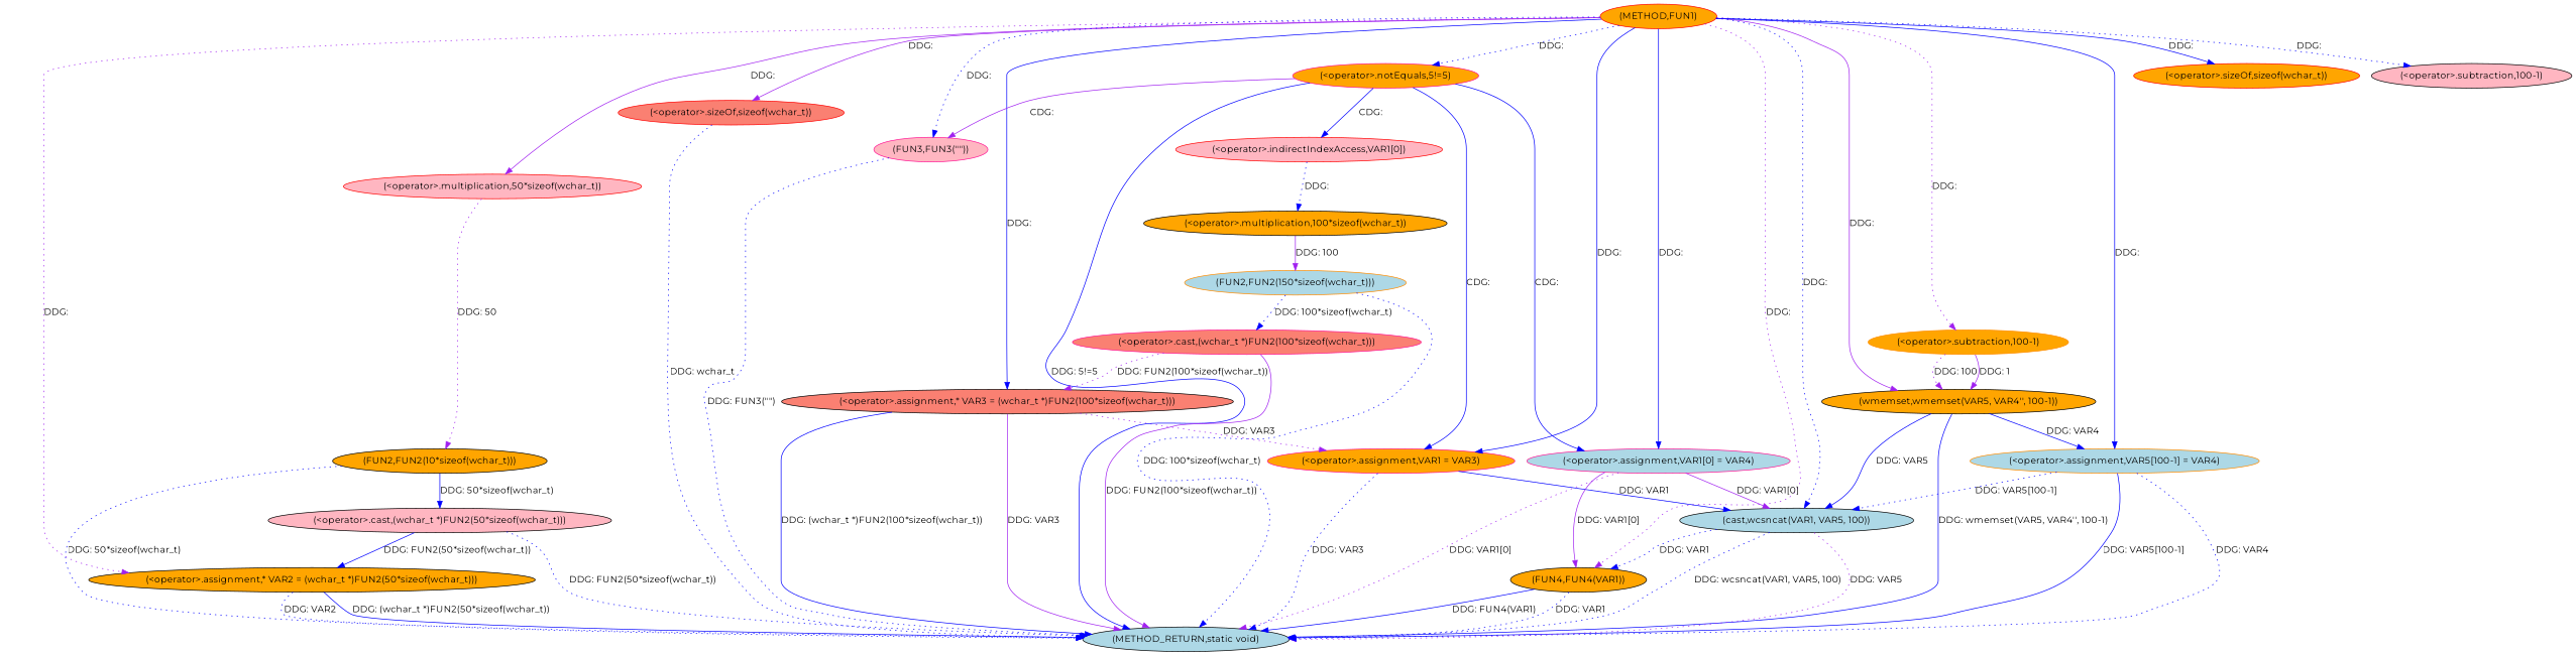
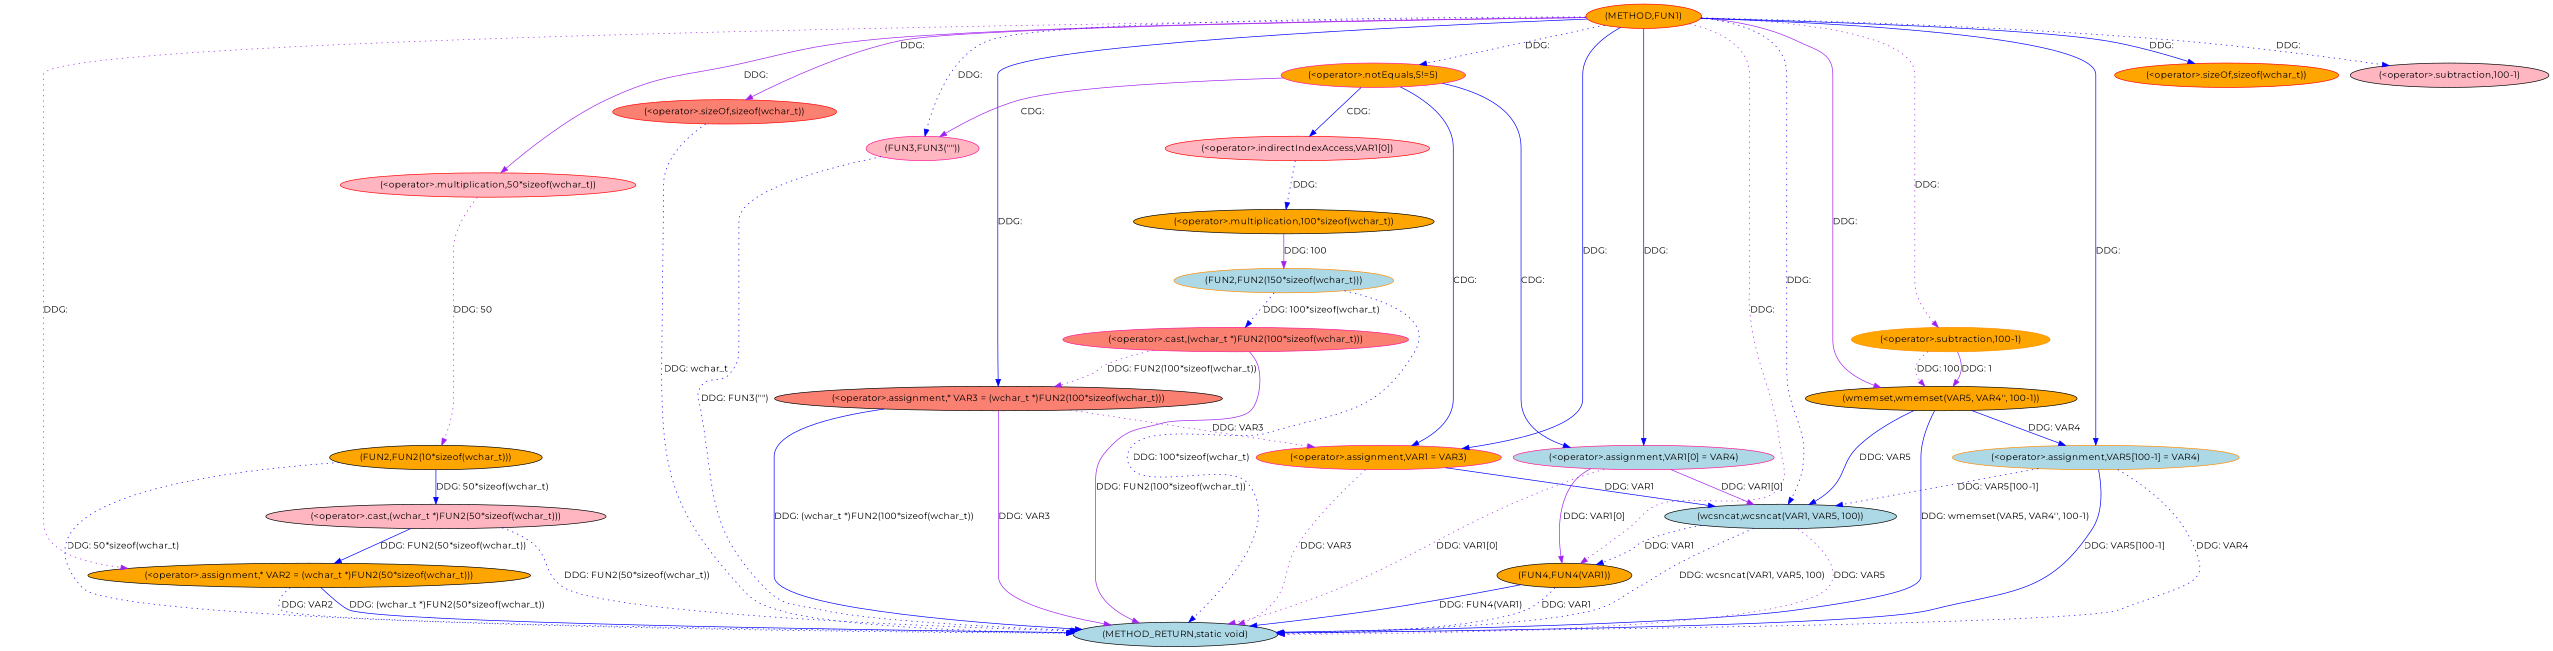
  digraph {
    fontname=Montserrat
    node [color=black fillcolor=orange fontname=Montserrat style=filled]
    edge [color=blue fontname=Montserrat style=solid]
    n1 [color=red label="(METHOD,FUN1)"]
    n2 [label="(<operator>.assignment,* VAR2 = (wchar_t *)FUN2(50*sizeof(wchar_t)))"]
    n3 [color=red fillcolor=lightpink label="(<operator>.multiplication,50*sizeof(wchar_t))"]
    n4 [color=red label="(<operator>.sizeOf,sizeof(wchar_t))"]
    n5 [fillcolor=salmon label="(<operator>.assignment,* VAR3 = (wchar_t *)FUN2(100*sizeof(wchar_t)))"]
    n6 [color=red fillcolor=salmon label="(<operator>.sizeOf,sizeof(wchar_t))"]
    n7 [color=deeppink label="(<operator>.notEquals,5!=5)"]
    n8 [color=deeppink fillcolor=lightpink label="(FUN3,FUN3(\"\"))"]
    n9 [color=deeppink label="(<operator>.assignment,VAR1 = VAR3)"]
    n10 [color=deeppink fillcolor=lightblue label="(<operator>.assignment,VAR1[0] = VAR4)"]
    n11 [label="(wmemset,wmemset(VAR5, VAR4'', 100-1))"]
    n12 [color=darkorange label="(<operator>.subtraction,100-1)"]
    n13 [color=darkorange fillcolor=lightblue label="(<operator>.assignment,VAR5[100-1] = VAR4)"]
    n14 [fillcolor=lightpink label="(<operator>.subtraction,100-1)"]
-   n15 [fillcolor=lightblue label="(cast,wcsncat(VAR1, VAR5, 100))"]
+   n15 [fillcolor=lightblue label="(wcsncat,wcsncat(VAR1, VAR5, 100))"]
    n16 [label="(FUN4,FUN4(VAR1))"]
    n17 [fillcolor=lightblue label="(METHOD_RETURN,static void)"]
    n18 [label="(FUN2,FUN2(10*sizeof(wchar_t)))"]
    n19 [label="(<operator>.multiplication,100*sizeof(wchar_t))"]
    n20 [color=darkorange fillcolor=lightblue label="(FUN2,FUN2(150*sizeof(wchar_t)))"]
    n21 [color=red fillcolor=lightpink label="(<operator>.indirectIndexAccess,VAR1[0])"]
    n22 [fillcolor=lightpink label="(<operator>.cast,(wchar_t *)FUN2(50*sizeof(wchar_t)))"]
    n23 [color=deeppink fillcolor=salmon label="(<operator>.cast,(wchar_t *)FUN2(100*sizeof(wchar_t)))"]
    n1 -> n2 [color=purple label="DDG: " style=dotted]
    n1 -> n3 [color=purple label="DDG: "]
    n1 -> n4 [label="DDG: "]
    n1 -> n5 [label="DDG: "]
    n1 -> n6 [color=purple label="DDG: "]
    n1 -> n7 [label="DDG: " style=dotted]
    n1 -> n8 [label="DDG: " style=dotted]
    n1 -> n9 [label="DDG: "]
    n1 -> n10 [label="DDG: "]
    n1 -> n11 [color=purple label="DDG: "]
    n1 -> n12 [color=purple label="DDG: " style=dotted]
    n1 -> n13 [label="DDG: "]
    n1 -> n14 [label="DDG: " style=dotted]
    n1 -> n15 [label="DDG: " style=dotted]
    n1 -> n16 [color=purple label="DDG: " style=dotted]
    n2 -> n17 [label="DDG: VAR2" style=dotted]
    n2 -> n17 [label="DDG: (wchar_t *)FUN2(50*sizeof(wchar_t))"]
    n3 -> n18 [color=purple label="DDG: 50" style=dotted]
    n5 -> n9 [color=purple label="DDG: VAR3" style=dotted]
    n5 -> n17 [label="DDG: (wchar_t *)FUN2(100*sizeof(wchar_t))"]
    n5 -> n17 [color=purple label="DDG: VAR3"]
    n6 -> n17 [label="DDG: wchar_t" style=dotted]
    n7 -> n8 [color=purple label="CDG: "]
    n7 -> n9 [label="CDG: "]
    n7 -> n10 [label="CDG: "]
-   n7 -> n17 [label="DDG: 5!=5"]
    n7 -> n21 [label="CDG: "]
    n8 -> n17 [label="DDG: FUN3(\"\")" style=dotted]
    n9 -> n15 [label="DDG: VAR1"]
-   n9 -> n17 [label="DDG: VAR3" style=dotted]
+   n9 -> n17 [color=purple label="DDG: VAR3" style=dotted]
    n10 -> n15 [color=purple label="DDG: VAR1[0]"]
    n10 -> n16 [color=purple label="DDG: VAR1[0]"]
    n10 -> n17 [color=purple label="DDG: VAR1[0]" style=dotted]
    n11 -> n13 [label="DDG: VAR4"]
    n11 -> n15 [label="DDG: VAR5"]
    n11 -> n17 [label="DDG: wmemset(VAR5, VAR4'', 100-1)"]
    n12 -> n11 [color=purple label="DDG: 100" style=dotted]
    n12 -> n11 [color=purple label="DDG: 1"]
    n13 -> n15 [label="DDG: VAR5[100-1]" style=dotted]
    n13 -> n17 [label="DDG: VAR4" style=dotted]
    n13 -> n17 [label="DDG: VAR5[100-1]"]
    n15 -> n16 [label="DDG: VAR1" style=dotted]
    n15 -> n17 [color=purple label="DDG: VAR5" style=dotted]
    n15 -> n17 [label="DDG: wcsncat(VAR1, VAR5, 100)" style=dotted]
    n16 -> n17 [label="DDG: FUN4(VAR1)"]
    n16 -> n17 [label="DDG: VAR1" style=dotted]
    n18 -> n17 [label="DDG: 50*sizeof(wchar_t)" style=dotted]
    n18 -> n22 [label="DDG: 50*sizeof(wchar_t)"]
    n19 -> n20 [color=purple label="DDG: 100"]
    n20 -> n17 [label="DDG: 100*sizeof(wchar_t)" style=dotted]
    n20 -> n23 [label="DDG: 100*sizeof(wchar_t)" style=dotted]
    n21 -> n19 [label="DDG: " style=dotted]
    n22 -> n2 [label="DDG: FUN2(50*sizeof(wchar_t))"]
    n22 -> n17 [label="DDG: FUN2(50*sizeof(wchar_t))" style=dotted]
    n23 -> n5 [color=purple label="DDG: FUN2(100*sizeof(wchar_t))" style=dotted]
    n23 -> n17 [color=purple label="DDG: FUN2(100*sizeof(wchar_t))"]
  }
